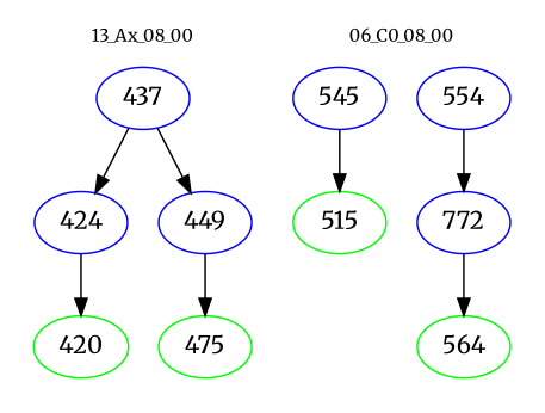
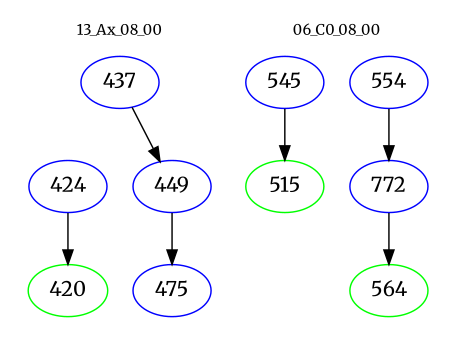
  digraph {
    fontname=Merriweather
    node [color=blue fontname=Merriweather]
    edge [color=black fontname=Merriweather]
    n1 [label=437]
    n2 [label=424]
    n3 [label=449]
    n4 [color=green label=420]
-   n5 [color=green label=475]
+   n5 [label=475]
    n6 [label=554]
    n7 [label=545]
    n8 [label=772]
    n9 [color=green label=515]
    n10 [color=green label=564]
    subgraph cluster_1 {
      color=white
      fontsize=10
      label="13_Ax_08_00"
      n1
      n2
      n3
      n4
      n5
    }
    subgraph cluster_2 {
      color=white
      fontsize=10
      label="06_C0_08_00"
      n6
      n7
      n8
      n9
      n10
    }
-   n1 -> n2
    n1 -> n3
    n2 -> n4
    n3 -> n5
    n6 -> n8
    n7 -> n9
    n8 -> n10
  }
